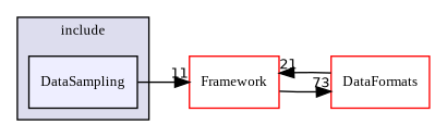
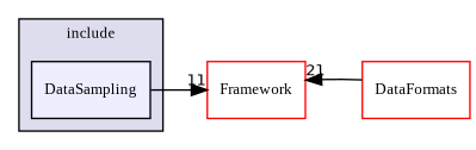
  digraph {
    compound=true
    fontname="Liberation Serif"
    rankdir=LR
    node [fontname="Liberation Serif" fontsize=10 shape=box color=red]
    edge [fontname="Liberation Serif" labeldistance=1.5 labelfontname=Helvetica labelfontsize=10]
    n1 [fillcolor="#eeeeff" label=DataSampling pencolor=black style=filled color=""]
    n2 [label=Framework]
    n3 [label=DataFormats]
    subgraph cluster_1 {
      bgcolor="#ddddee"
      fontsize=10
      label=include
      pencolor=black
      n1
    }
    n1 -> n2 [headlabel=11]
-   n2 -> n3 [headlabel=73]
    n3 -> n2 [headlabel=21]
  }
